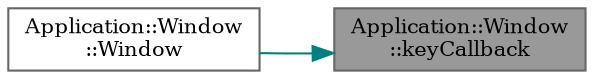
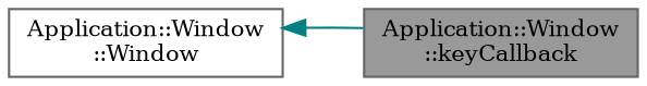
  digraph {
    rankdir=RL
    fontname="DejaVu Serif"
    node [fontname="DejaVu Serif" fontsize=10 shape=box style=filled]
    n1 [color=gray40 fillcolor=grey60 fontcolor=black height=0.2 label="Application::Window\l::keyCallback" width=0.4]
    n2 [color=grey40 fillcolor=white height=0.2 label="Application::Window\l::Window" width=0.4]
-   n1 -> n2 [color=teal dir=back fontname="DejaVu Serif" fontsize=10 labelfontname=Helvetica labelfontsize=10 style=solid]
+   n2 -> n1 [color=teal dir=back fontname="DejaVu Serif" fontsize=10 labelfontname=Helvetica labelfontsize=10 style=solid]
  }
